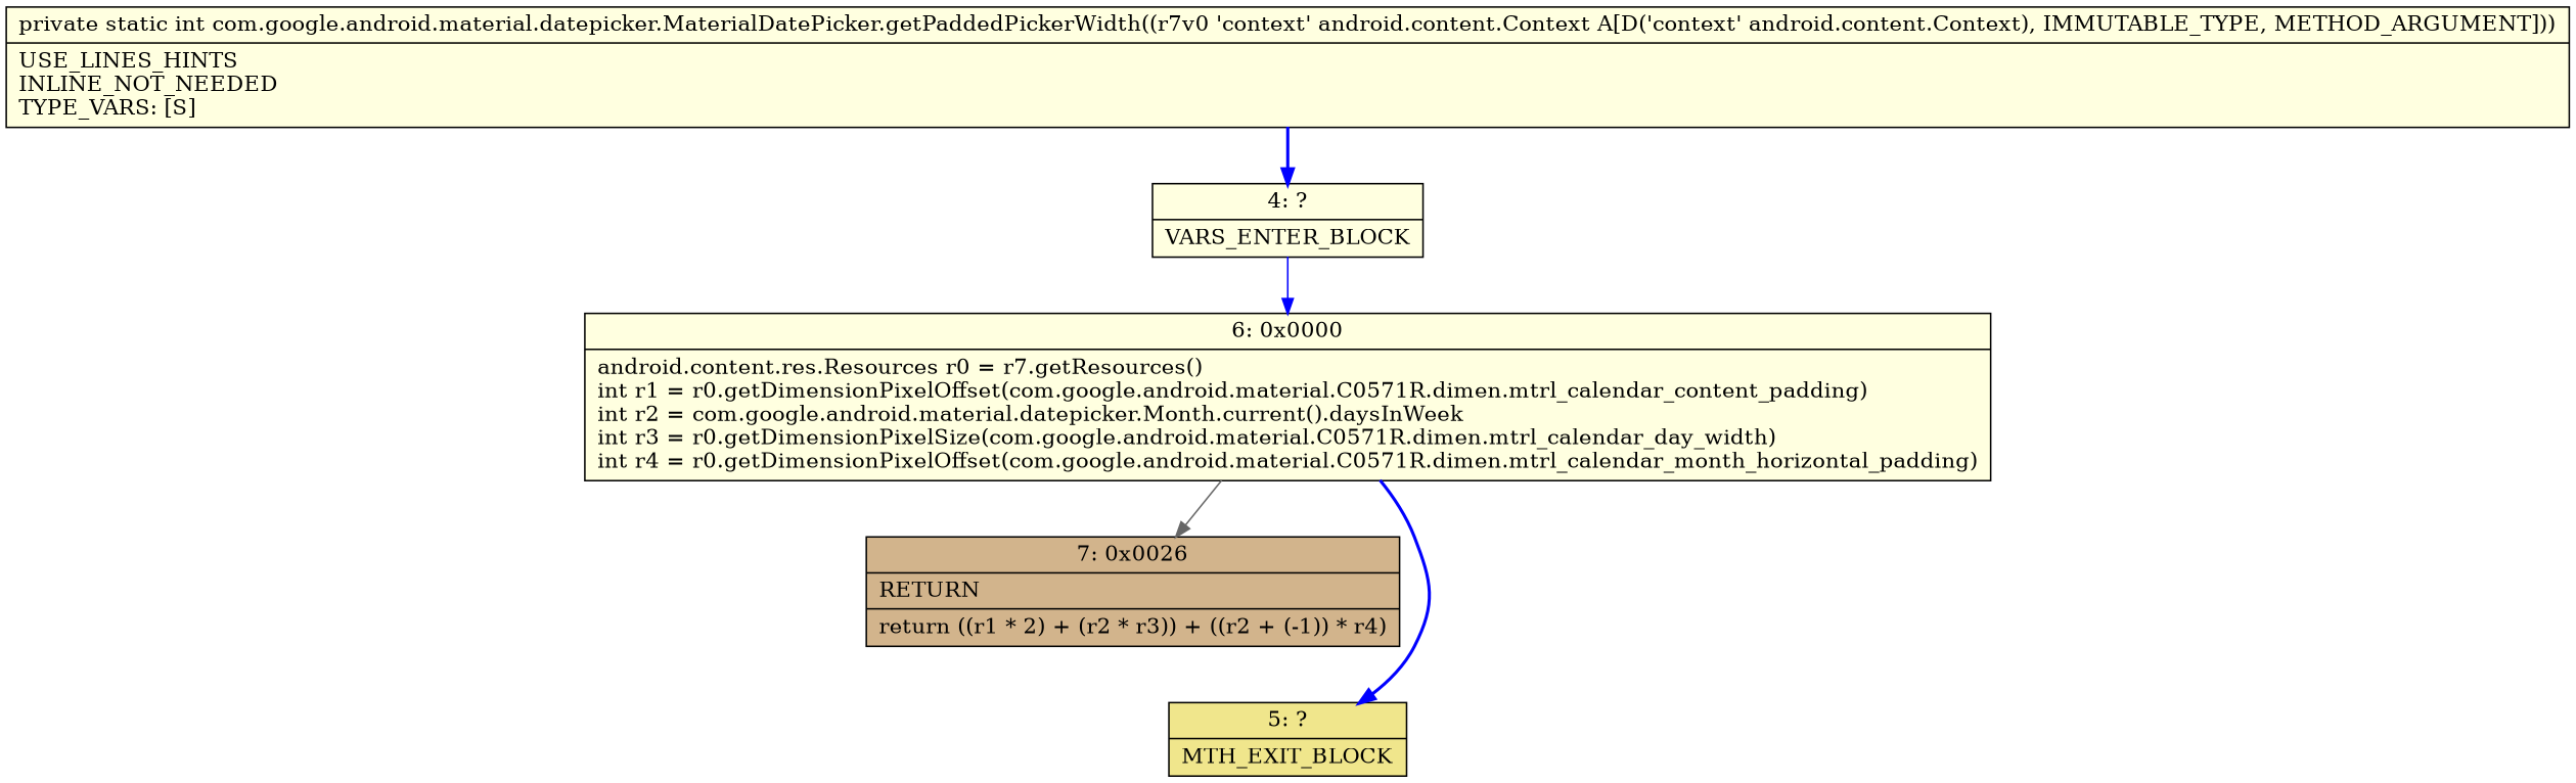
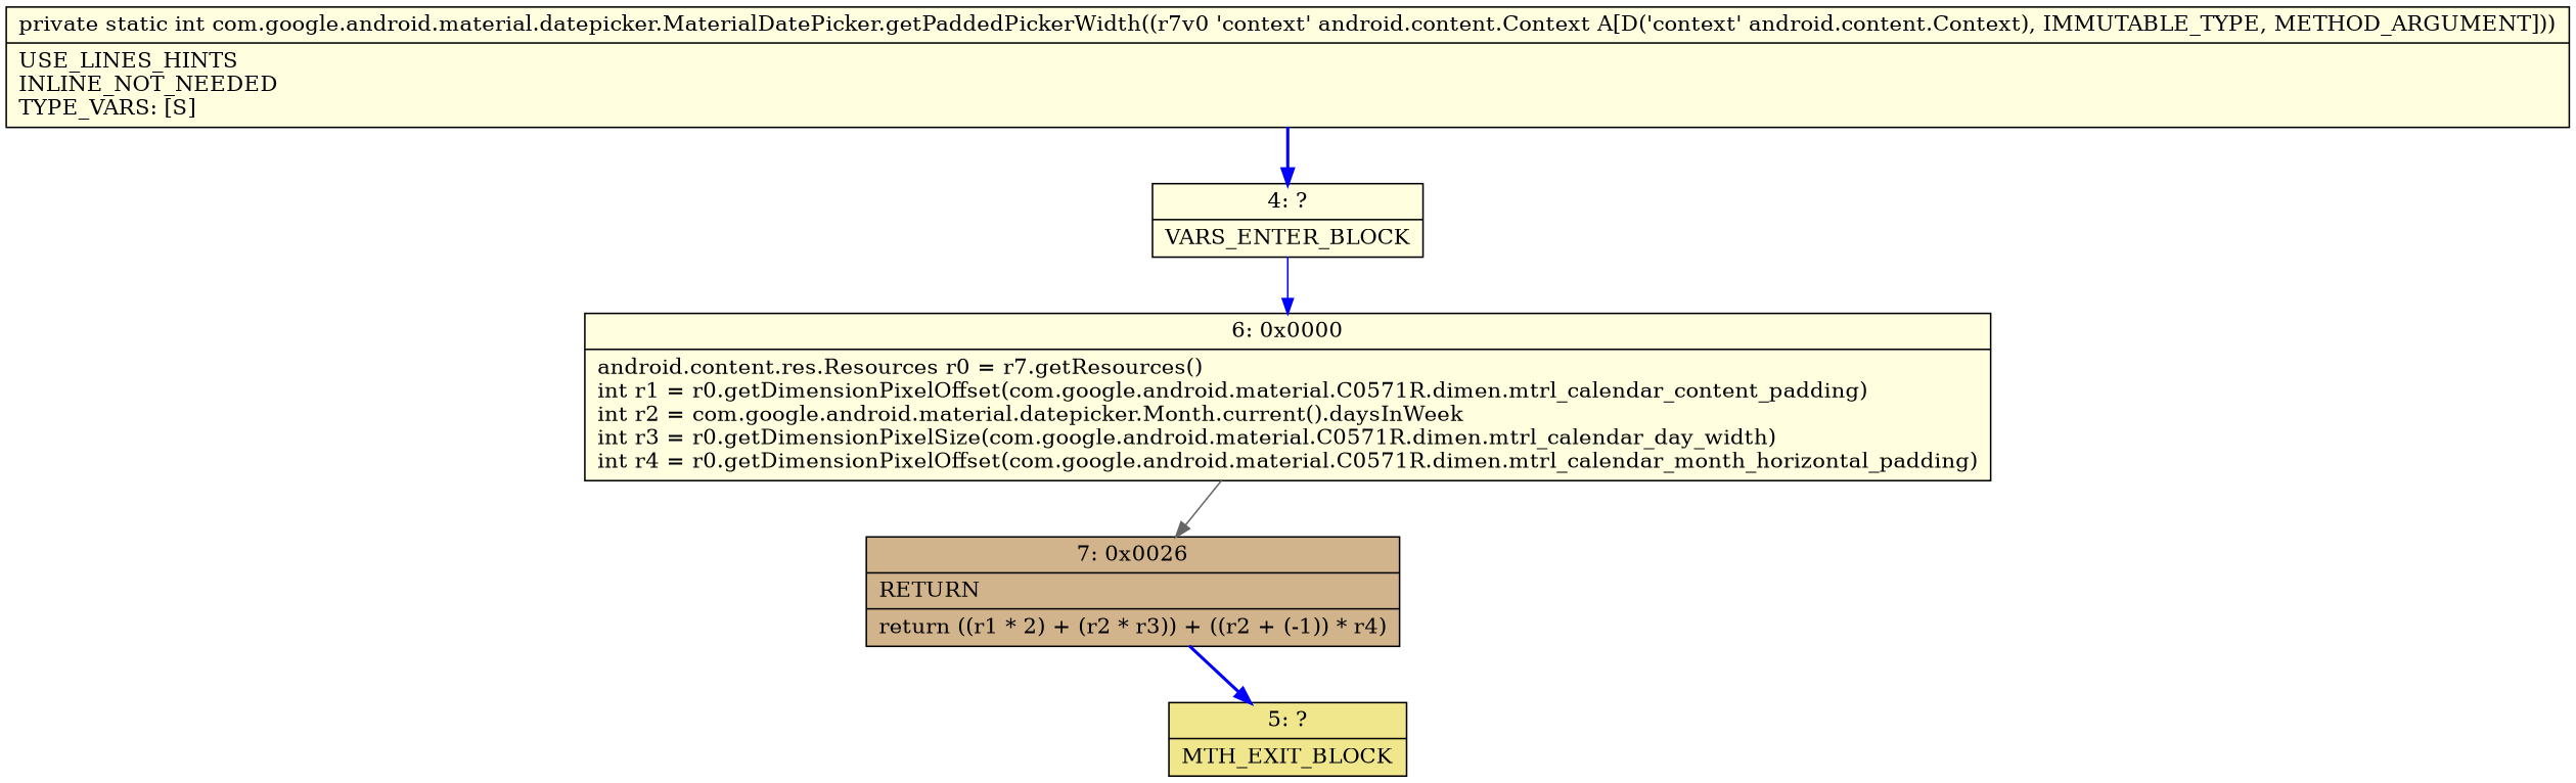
  digraph {
    node [fillcolor=lightyellow shape=record style=filled]
    edge [color=blue style=solid]
    n1 [label="{4\:\ ?|VARS_ENTER_BLOCK\l}"]
    n2 [label="{6\:\ 0x0000|android.content.res.Resources r0 = r7.getResources()\lint r1 = r0.getDimensionPixelOffset(com.google.android.material.C0571R.dimen.mtrl_calendar_content_padding)\lint r2 = com.google.android.material.datepicker.Month.current().daysInWeek\lint r3 = r0.getDimensionPixelSize(com.google.android.material.C0571R.dimen.mtrl_calendar_day_width)\lint r4 = r0.getDimensionPixelOffset(com.google.android.material.C0571R.dimen.mtrl_calendar_month_horizontal_padding)\l}"]
    n3 [fillcolor=tan label="{7\:\ 0x0026|RETURN\l|return ((r1 * 2) + (r2 * r3)) + ((r2 + (\-1)) * r4)\l}"]
    n4 [fillcolor=khaki label="{5\:\ ?|MTH_EXIT_BLOCK\l}"]
    n5 [label="{private static int com.google.android.material.datepicker.MaterialDatePicker.getPaddedPickerWidth((r7v0 'context' android.content.Context A[D('context' android.content.Context), IMMUTABLE_TYPE, METHOD_ARGUMENT]))  | USE_LINES_HINTS\lINLINE_NOT_NEEDED\lTYPE_VARS: [S]\l}"]
    n1 -> n2
    n2 -> n3 [color=gray40]
-   n2 -> n4 [style=bold]
+   n3 -> n4 [style=bold]
    n5 -> n1 [style=bold]
  }
